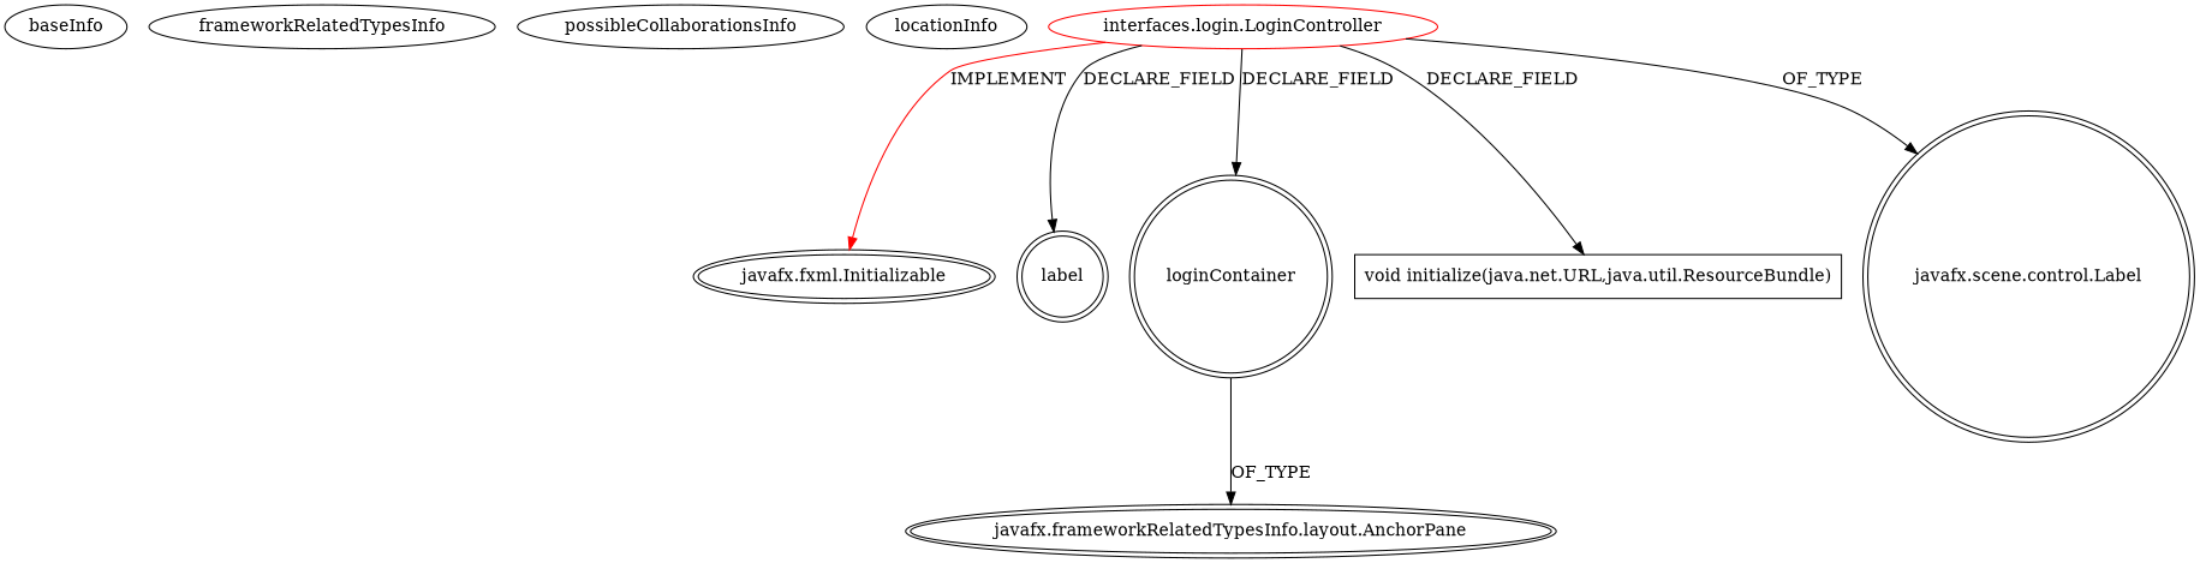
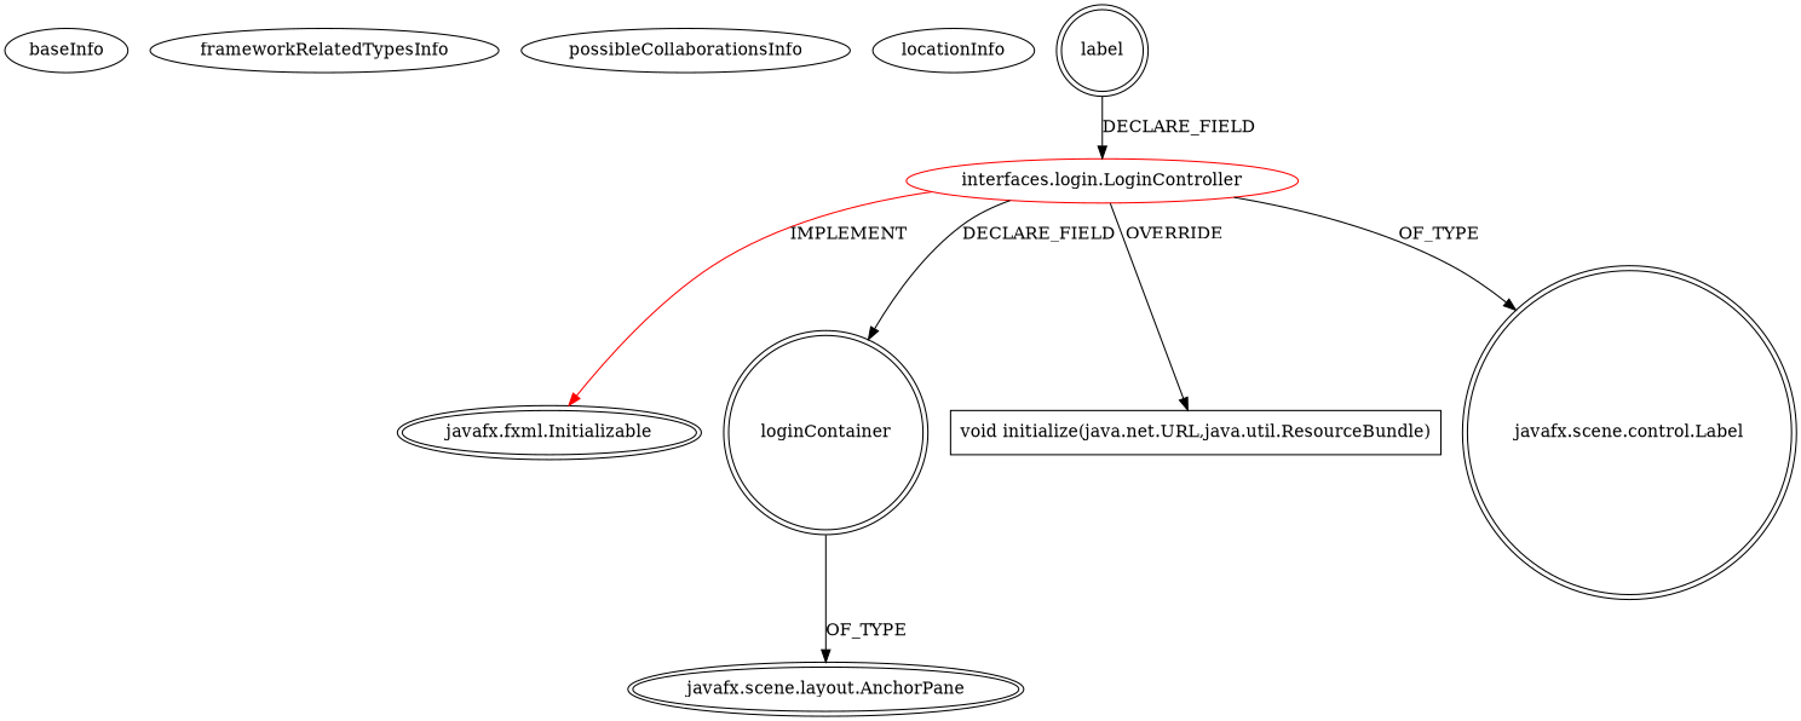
  digraph {
    node [isFrameworkType=true]
    baseInfo [category=extension_graph graphId=2272 isAnonymous=false possibleRelation=false isFrameworkType=""]
    frameworkRelatedTypesInfo [0="javafx.fxml.Initializable" isFrameworkType=""]
    possibleCollaborationsInfo [isFrameworkType=""]
    locationInfo [contextSignature=LoginController filePath="/chathurawidanage-oosd_hotel/oosd_hotel-master/HotelManagment/src/interfaces/login/LoginController.java" graphId=2272 projectName="chathurawidanage-oosd_hotel" isFrameworkType=""]
    n5 [color=red isFrameworkType=false label="interfaces.login.LoginController" vertexType=ROOT_CLIENT_CLASS_DECLARATION]
    n6 [label="javafx.fxml.Initializable" peripheries=2 vertexType=FRAMEWORK_INTERFACE_TYPE]
    n7 [label=label peripheries=2 shape=circle vertexType=FIELD_DECLARATION]
    n8 [label=loginContainer peripheries=2 shape=circle vertexType=FIELD_DECLARATION]
    n9 [isFrameworkType=false label="void initialize(java.net.URL,java.util.ResourceBundle)" shape=box vertexType=OVERRIDING_METHOD_DECLARATION]
    n10 [label="javafx.scene.control.Label" peripheries=2 shape=circle vertexType=FRAMEWORK_CLASS_TYPE]
-   n11 [label="javafx.frameworkRelatedTypesInfo.layout.AnchorPane" peripheries=2 vertexType=FRAMEWORK_CLASS_TYPE]
+   n11 [label="javafx.scene.layout.AnchorPane" peripheries=2 vertexType=FRAMEWORK_CLASS_TYPE]
    n5 -> n6 [color=red label=IMPLEMENT]
-   n5 -> n7 [label=DECLARE_FIELD]
+   n7 -> n5 [label=DECLARE_FIELD]
    n5 -> n8 [label=DECLARE_FIELD]
-   n5 -> n9 [label=DECLARE_FIELD]
+   n5 -> n9 [label=OVERRIDE]
    n5 -> n10 [label=OF_TYPE]
    n8 -> n11 [label=OF_TYPE]
  }
